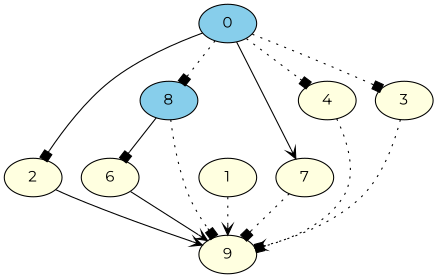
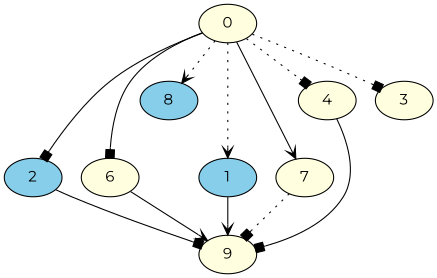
  digraph {
    "Duplicate states"=0
    GraphType=F_J
    "Max states in OPEN"=0
    Modes="120000ms; topo-ordered tasks, ; Pruning: task equivalence, fixed order ready list, ; F-value: ; Optimisation: best schedule length (SL) optimisation on equal, "
    NumberOfTasks=10
    "Pruned using list schedule length"=751
    "States removed from OPEN"=0
    TargetSystem="Homogeneous-4"
    "Time to schedule (ms)"=146
    "Total idle time"=21
    "Total schedule length"=61
    "Total sequential time"=64
    "Total states created"=1153
    fontname=Montserrat
    node [Processor=0 Weight=7 fillcolor=lightyellow fontname=Montserrat style=filled]
    edge [Weight=29 arrowhead=box fontname=Montserrat style=dotted]
-   0 ["Finish time"=6 "Start time"=0 Weight=6 fillcolor=skyblue]
+   0 ["Finish time"=6 "Start time"=0 Weight=6]
    6 ["Finish time"=16 "Start time"=6 Weight=10]
-   2 ["Finish time"=54 "Start time"=50 Weight=4]
+   2 ["Finish time"=54 "Start time"=50 Weight=4 fillcolor=skyblue]
    8 ["Finish time"=23 "Start time"=16 fillcolor=skyblue]
-   1 ["Finish time"=50 "Start time"=42 Weight=8]
+   1 ["Finish time"=50 "Start time"=42 Weight=8 fillcolor=skyblue]
    7 ["Finish time"=31 "Start time"=23 Weight=8]
    4 ["Finish time"=42 "Start time"=33 Weight=9]
    3 ["Finish time"=24 Processor=1 "Start time"=21 Weight=3]
    9 ["Finish time"=61 "Start time"=54]
-   8 -> 6 [Weight=66 style=solid]
+   0 -> 6 [Weight=66 style=solid]
    0 -> 2 [style=solid]
-   0 -> 8 [Weight=51]
+   0 -> 8 [Weight=51 arrowhead=vee]
+   0 -> 1 [arrowhead=vee]
    0 -> 7 [Weight=44 arrowhead=vee style=solid]
    0 -> 4
    0 -> 3 [Weight=15]
    6 -> 9 [Weight=74 arrowhead=vee style=solid]
-   2 -> 9 [Weight=66 arrowhead=vee style=solid]
-   8 -> 9 [Weight=37]
-   1 -> 9 [arrowhead=vee]
+   2 -> 9 [Weight=66 style=solid]
+   1 -> 9 [arrowhead=vee style=solid]
    7 -> 9
-   4 -> 9 [Weight=22]
-   3 -> 9 [Weight=22 arrowhead=vee]
+   4 -> 9 [Weight=22 style=solid]
  }
